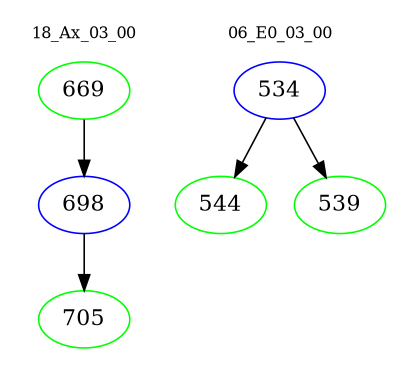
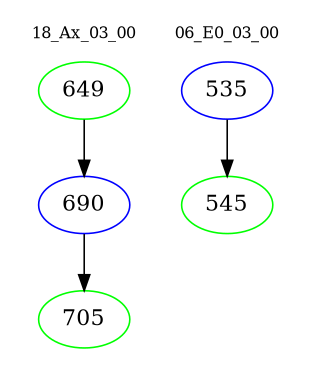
  digraph {
    node [color=green]
    edge [color=black]
-   n1 [color=blue label=698]
-   n2 [label=669]
+   n1 [color=blue label=690]
+   n2 [label=649]
    n3 [label=705]
-   n4 [color=blue label=534]
-   n5 [label=544]
-   n6 [label=539]
+   n4 [color=blue label=535]
+   n5 [label=545]
    subgraph cluster_1 {
      color=white
      fontsize=10
      label="18_Ax_03_00"
      n1
      n2
      n3
    }
    subgraph cluster_2 {
      color=white
      fontsize=10
      label="06_E0_03_00"
      n4
      n5
-     n6
    }
    n1 -> n3
    n2 -> n1
    n4 -> n5
-   n4 -> n6
  }
